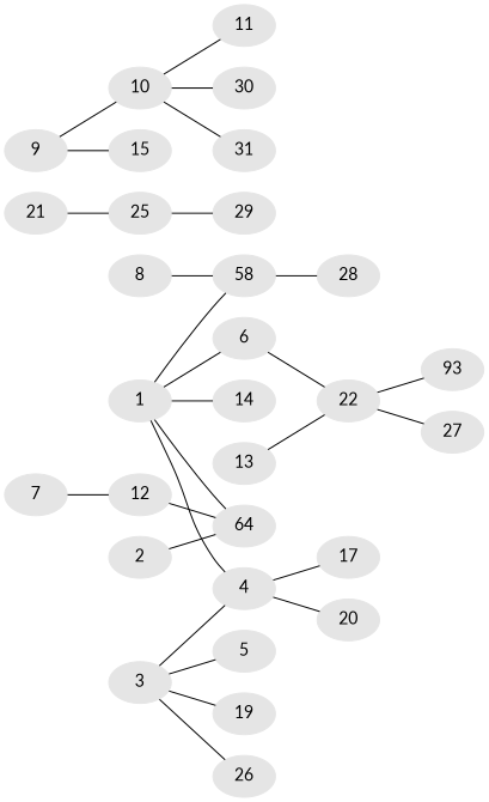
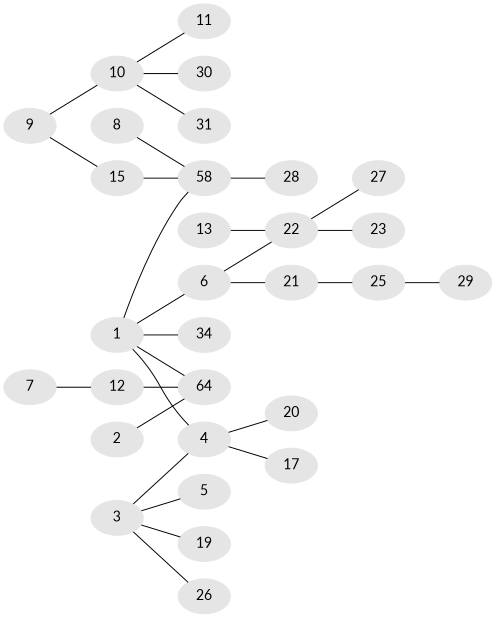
  graph {
    fontname=Lato
    rankdir=LR
    node [color=gray90 fontname=Lato style=filled]
    edge [fontname=Lato weight=1.0]
    1
    6
-   14
+   14 [label=34]
    n4 [label=58]
    n5 [label=64]
    4
    3
    5
    19
    26
    21
    22
    28
    2
    17
    20
    25
-   23 [label=93]
+   23
    27
    7
    12
    8
    9
    10
    15
    11
    30
    31
    13
    29
    1 -- 6
    1 -- 14
    1 -- n4
    1 -- n5
    1 -- 4
+   6 -- 21
    6 -- 22
    n4 -- 28
    4 -- 17
    4 -- 20
    3 -- 4
    3 -- 5
    3 -- 19
    3 -- 26
    21 -- 25
    22 -- 23
    22 -- 27
    2 -- n5
    25 -- 29
    7 -- 12
    12 -- n5
    8 -- n4
    9 -- 10
    9 -- 15
    10 -- 11
    10 -- 30
    10 -- 31
+   15 -- n4
    13 -- 22
  }
